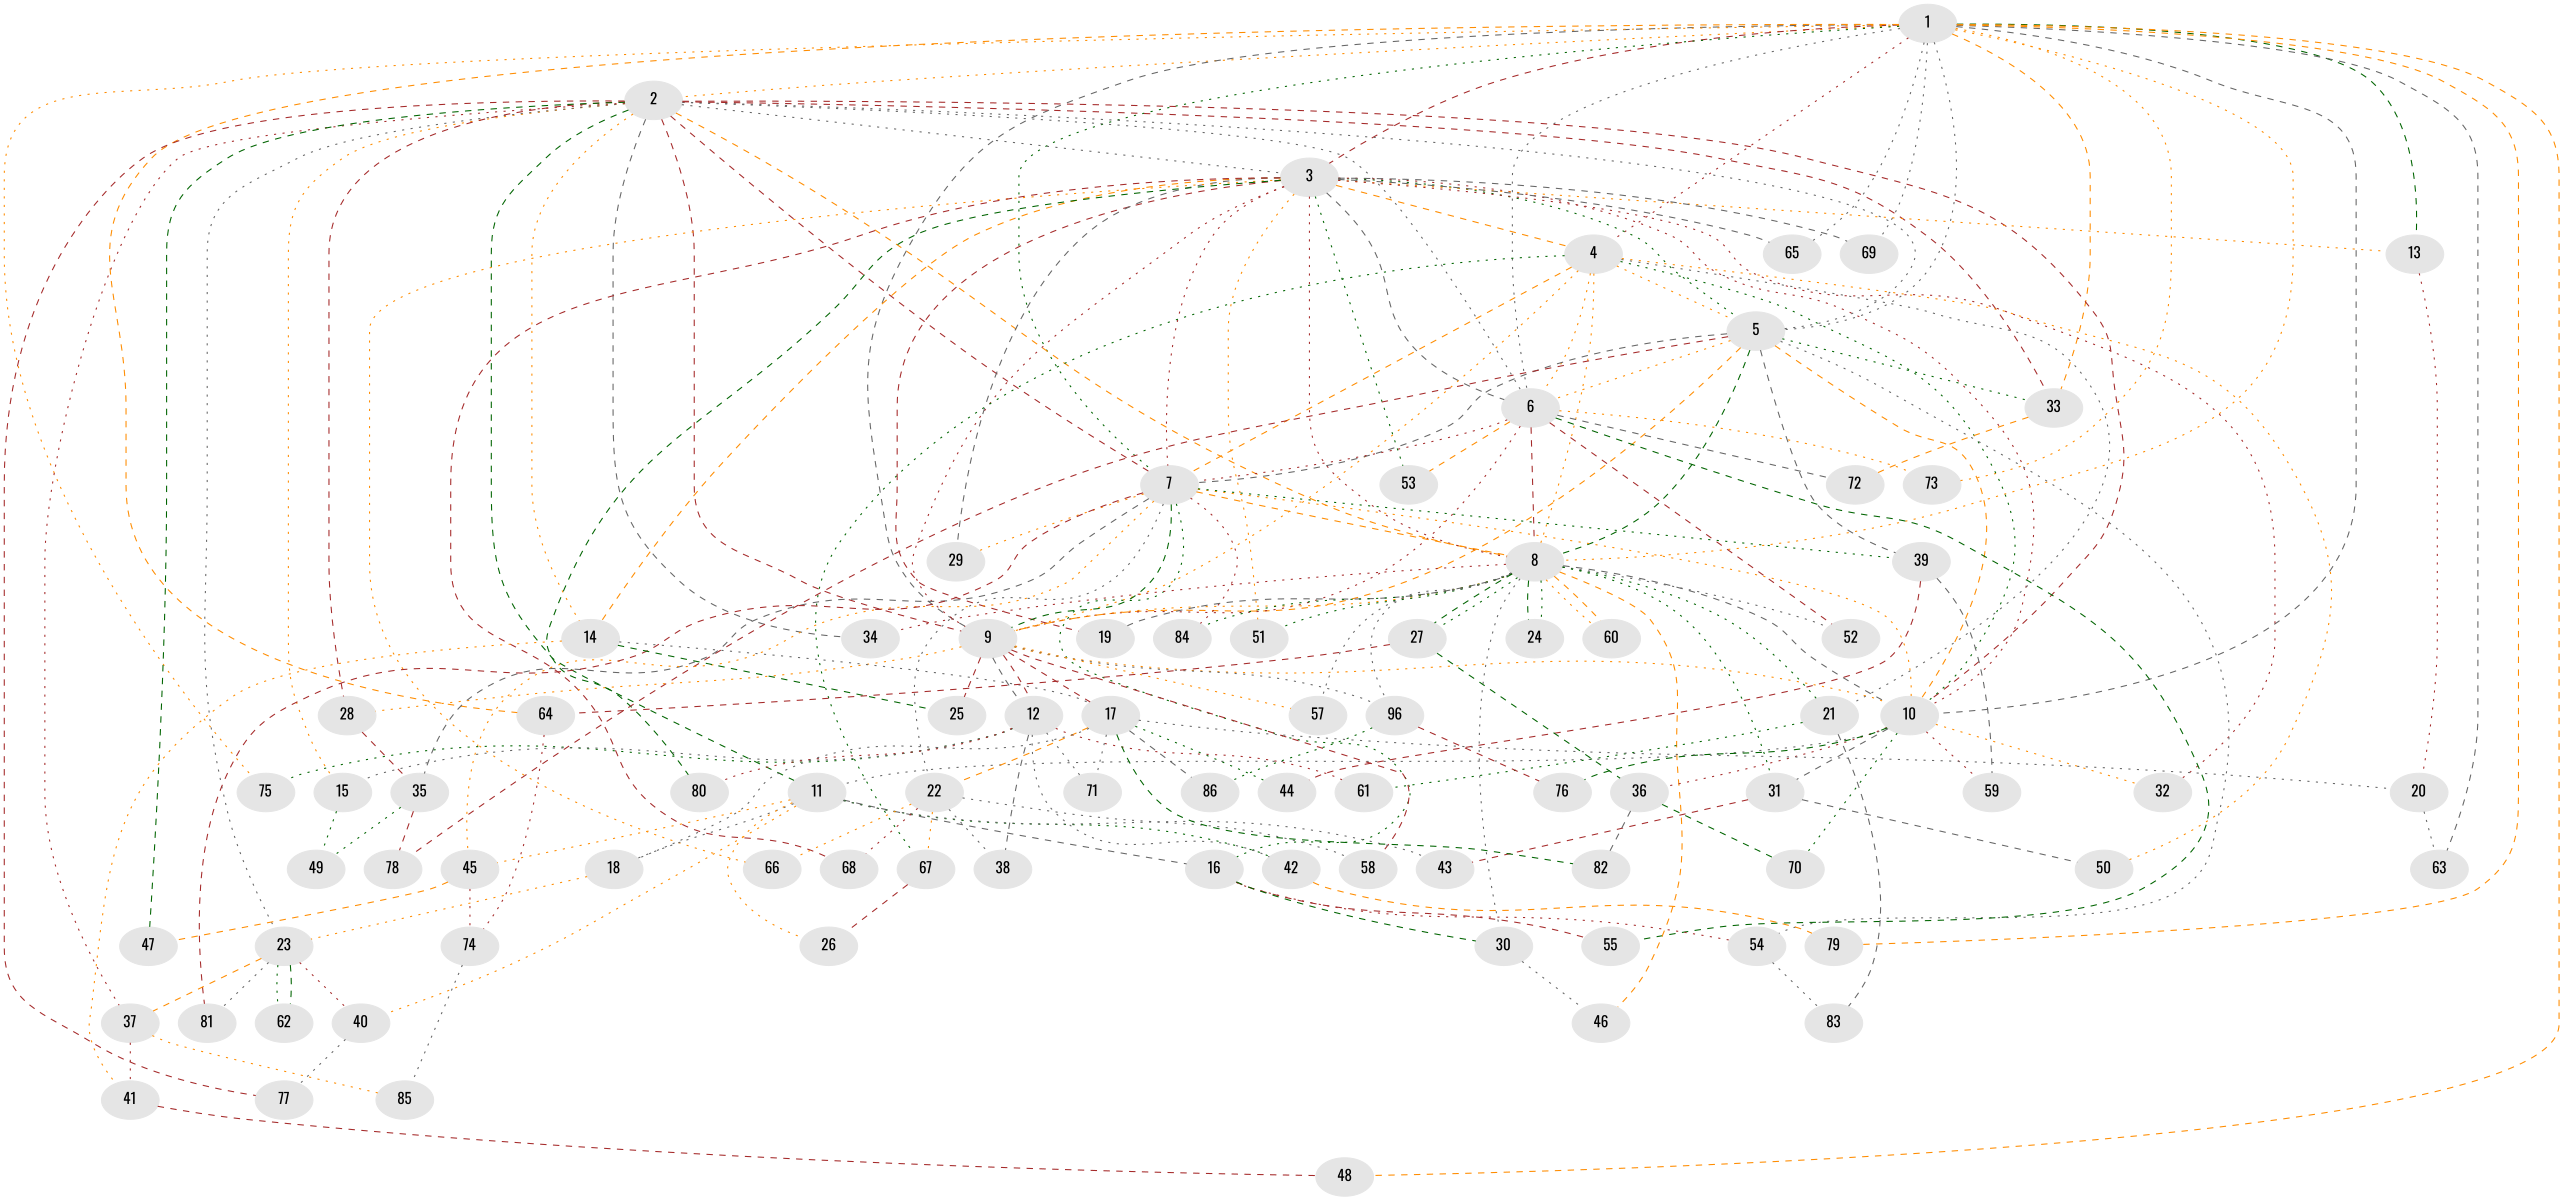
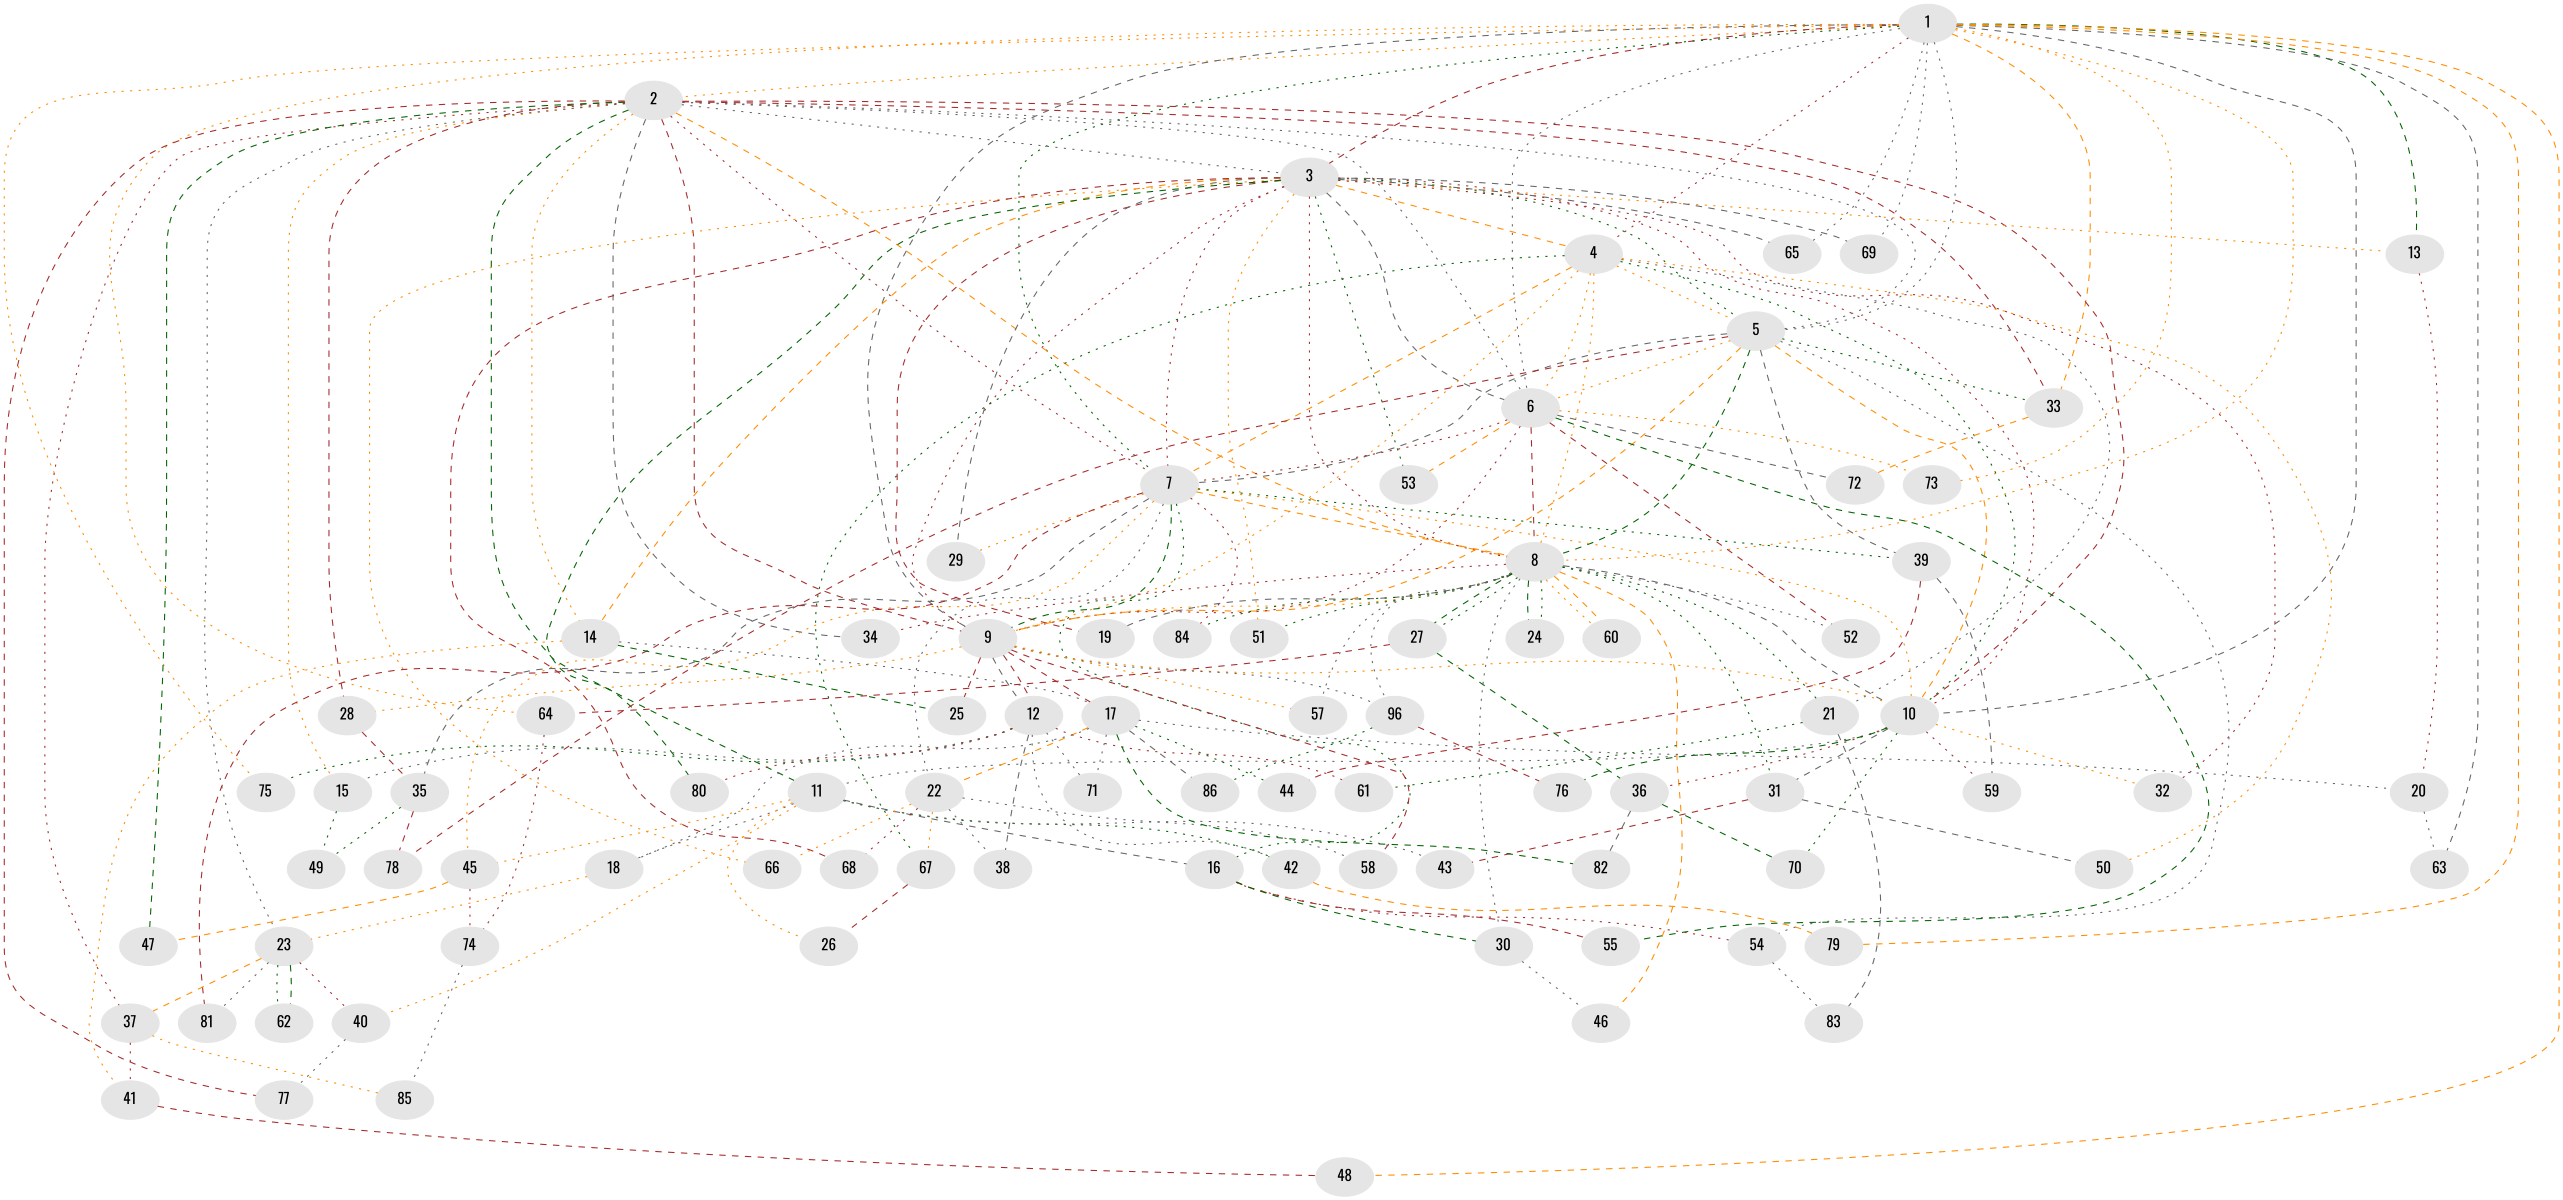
  graph {
    fontname=Oswald
    node [color=gray90 fontname=Oswald style=filled]
    edge [color=gray40 fontname=Oswald style=dotted]
    1
    2
    3
    4
    5
    6
    7
    8
    9
    10
    13
    33
    48
    63
    64
    65
    69
    73
    75
    79
    11
    14
    15
    23
    28
    34
    37
    47
    77
    19
    29
    32
    51
    53
    66
    68
    80
    21
    50
    67
    39
    54
    78
    52
    55
    72
    16
    22
    35
    45
    81
    84
    24
    27
    30
    31
    46
    n58 [label=96]
    57
    60
    12
    17
    25
    58
    36
    59
    70
    76
    20
    74
    18
    26
    40
    42
    43
    41
    49
    62
    85
    61
    83
    44
    38
    86
    71
    82
    1 -- 2 [color=darkorange]
    1 -- 3 [color=brown style=dashed]
    1 -- 4 [color=brown]
    1 -- 5
    1 -- 6
    1 -- 7 [color=darkgreen]
    1 -- 8 [color=darkorange]
    1 -- 9 [style=dashed]
    1 -- 10 [style=dashed]
    1 -- 13 [color=darkgreen style=dashed]
    1 -- 33 [color=darkorange style=dashed]
    1 -- 48 [color=darkorange style=dashed]
    1 -- 63 [style=dashed]
-   1 -- 64 [color=darkorange style=dashed]
+   1 -- 64 [color=darkorange]
    1 -- 65
    1 -- 69
    1 -- 73 [color=darkorange]
    1 -- 75 [color=darkorange]
    1 -- 79 [color=darkorange style=dashed]
    2 -- 3
    2 -- 5
    2 -- 6
-   2 -- 7 [color=brown style=dashed]
+   2 -- 7 [color=brown]
    2 -- 8 [color=darkorange style=dashed]
    2 -- 9 [color=brown style=dashed]
    2 -- 10 [color=brown style=dashed]
    2 -- 33 [color=brown style=dashed]
    2 -- 11 [color=darkgreen style=dashed]
    2 -- 14 [color=darkorange]
    2 -- 15 [color=darkorange]
    2 -- 23
    2 -- 28 [color=brown style=dashed]
    2 -- 34 [style=dashed]
    2 -- 37 [color=brown]
    2 -- 47 [color=darkgreen style=dashed]
    2 -- 77 [color=brown style=dashed]
    3 -- 4 [color=darkorange style=dashed]
    3 -- 5 [color=darkgreen]
    3 -- 6 [style=dashed]
    3 -- 7 [color=brown]
    3 -- 8 [color=brown]
    3 -- 9 [color=brown]
    3 -- 10 [color=brown]
    3 -- 13 [color=darkorange]
    3 -- 65 [style=dashed]
    3 -- 69 [style=dashed]
    3 -- 14 [color=darkorange style=dashed]
    3 -- 19 [color=brown style=dashed]
    3 -- 29 [style=dashed]
    3 -- 32 [color=brown]
    3 -- 51 [color=darkorange]
    3 -- 53 [color=darkgreen]
    3 -- 66 [color=darkorange]
    3 -- 68 [color=brown style=dashed]
    3 -- 80 [color=darkgreen style=dashed]
    4 -- 5 [color=darkorange]
    4 -- 6 [color=darkorange]
    4 -- 7 [color=darkorange style=dashed]
    4 -- 8 [color=darkorange]
    4 -- 9 [color=darkorange]
    4 -- 10 [color=darkgreen]
    4 -- 21
    4 -- 50 [color=darkorange]
    4 -- 67 [color=darkgreen]
    5 -- 6 [color=darkorange]
    5 -- 7 [style=dashed]
    5 -- 8 [color=darkgreen style=dashed]
    5 -- 9 [color=darkorange style=dashed]
    5 -- 10 [color=darkorange style=dashed]
    5 -- 33 [color=darkgreen]
    5 -- 39 [style=dashed]
    5 -- 54
    5 -- 78 [color=brown style=dashed]
    6 -- 7 [color=brown]
    6 -- 8 [color=brown style=dashed]
    6 -- 9 [color=brown]
    6 -- 73 [color=darkorange]
    6 -- 53 [color=darkorange style=dashed]
    6 -- 52 [color=brown style=dashed]
    6 -- 55 [color=darkgreen style=dashed]
    6 -- 72 [style=dashed]
    7 -- 8 [color=darkorange style=dashed]
    7 -- 9 [color=darkgreen style=dashed]
    7 -- 10 [color=darkorange]
    7 -- 29 [color=darkorange]
    7 -- 39 [color=darkgreen]
    7 -- 16 [color=darkgreen]
    7 -- 22
    7 -- 35 [style=dashed]
    7 -- 45 [color=darkorange]
    7 -- 81 [color=brown style=dashed]
    7 -- 84 [color=brown]
    8 -- 9 [color=darkorange]
    8 -- 10 [style=dashed]
    8 -- 34 [color=brown]
    8 -- 19 [style=dashed]
    8 -- 51 [color=darkgreen]
    8 -- 21 [color=darkgreen]
    8 -- 52
    8 -- 84 [color=darkgreen]
    8 -- 24 [color=darkgreen style=dashed]
    8 -- 24 [color=darkgreen]
    8 -- 27 [color=darkgreen style=dashed]
    8 -- 27 [color=darkgreen]
    8 -- 30
    8 -- 31 [color=darkgreen]
    8 -- 46 [color=darkorange style=dashed]
    8 -- n58
    8 -- 57
    8 -- 60 [color=darkorange]
    8 -- 60 [color=darkorange style=dashed]
    9 -- 10 [color=darkorange]
    9 -- 28 [color=darkorange]
    9 -- n58
    9 -- 57 [color=darkorange]
    9 -- 12 [style=dashed]
    9 -- 12 [color=brown style=dashed]
    9 -- 17 [color=brown style=dashed]
    9 -- 25 [color=brown style=dashed]
    9 -- 58 [color=brown style=dashed]
    10 -- 11
    10 -- 32 [color=darkorange]
    10 -- 31 [style=dashed]
    10 -- 36 [color=brown]
    10 -- 59 [color=brown]
    10 -- 70 [color=darkgreen]
    10 -- 76 [color=darkgreen style=dashed]
    13 -- 20 [color=brown]
    33 -- 72 [color=darkorange style=dashed]
    64 -- 74 [color=brown]
    11 -- 16 [style=dashed]
    11 -- 45 [color=darkorange]
    11 -- 18
    11 -- 26 [color=darkorange]
    11 -- 40 [color=darkorange]
    11 -- 42 [color=darkgreen]
    11 -- 43
    14 -- 17
    14 -- 25 [color=darkgreen style=dashed]
    14 -- 41 [color=darkorange]
    15 -- 49 [color=darkgreen]
    23 -- 37 [color=darkorange style=dashed]
    23 -- 81
    23 -- 40 [color=brown]
    23 -- 62 [color=darkgreen]
    23 -- 62 [color=darkgreen style=dashed]
    28 -- 35 [color=brown style=dashed]
    37 -- 41 [color=brown]
    37 -- 85 [color=darkorange]
    21 -- 61 [color=darkgreen]
    21 -- 83 [style=dashed]
    67 -- 26 [color=brown style=dashed]
    39 -- 59 [style=dashed]
    39 -- 44 [color=brown style=dashed]
    54 -- 83
    16 -- 54 [color=brown]
    16 -- 55 [color=brown style=dashed]
    16 -- 30 [color=darkgreen style=dashed]
    22 -- 66 [color=darkorange]
    22 -- 68 [color=brown]
    22 -- 67 [color=darkorange]
    22 -- 58
    22 -- 38
    35 -- 78 [color=brown style=dashed]
    35 -- 49 [color=darkgreen]
    45 -- 47 [color=darkorange style=dashed]
    45 -- 74 [color=brown]
    27 -- 64 [color=brown style=dashed]
    27 -- 36 [color=darkgreen style=dashed]
    30 -- 46
    31 -- 50 [style=dashed]
    31 -- 43 [color=brown style=dashed]
    n58 -- 76 [color=brown style=dashed]
    n58 -- 86 [color=darkgreen]
    12 -- 75 [color=darkgreen]
    12 -- 15
    12 -- 80 [color=brown]
    12 -- 42
    12 -- 61 [color=brown]
    12 -- 38 [style=dashed]
    12 -- 71
    17 -- 22 [color=darkorange style=dashed]
    17 -- 20
    17 -- 18
    17 -- 44 [color=darkgreen]
    17 -- 86 [style=dashed]
    17 -- 71
    17 -- 82 [color=darkgreen style=dashed]
    36 -- 70 [color=darkgreen style=dashed]
    36 -- 82 [style=dashed]
    20 -- 63
    74 -- 85
    18 -- 23 [color=darkorange]
    40 -- 77
    42 -- 79 [color=darkorange style=dashed]
    41 -- 48 [color=brown style=dashed]
  }
